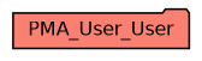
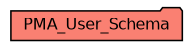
  digraph {
    rankdir=LR
-   n1 [color=black fillcolor=salmon fontname=Helvetica fontsize=10 height=0.2 label=PMA_User_User shape=folder style=filled width=0.4]
+   n1 [color=black fillcolor=salmon fontname=Helvetica fontsize=10 height=0.2 label=PMA_User_Schema shape=folder style=filled width=0.4]
  }
